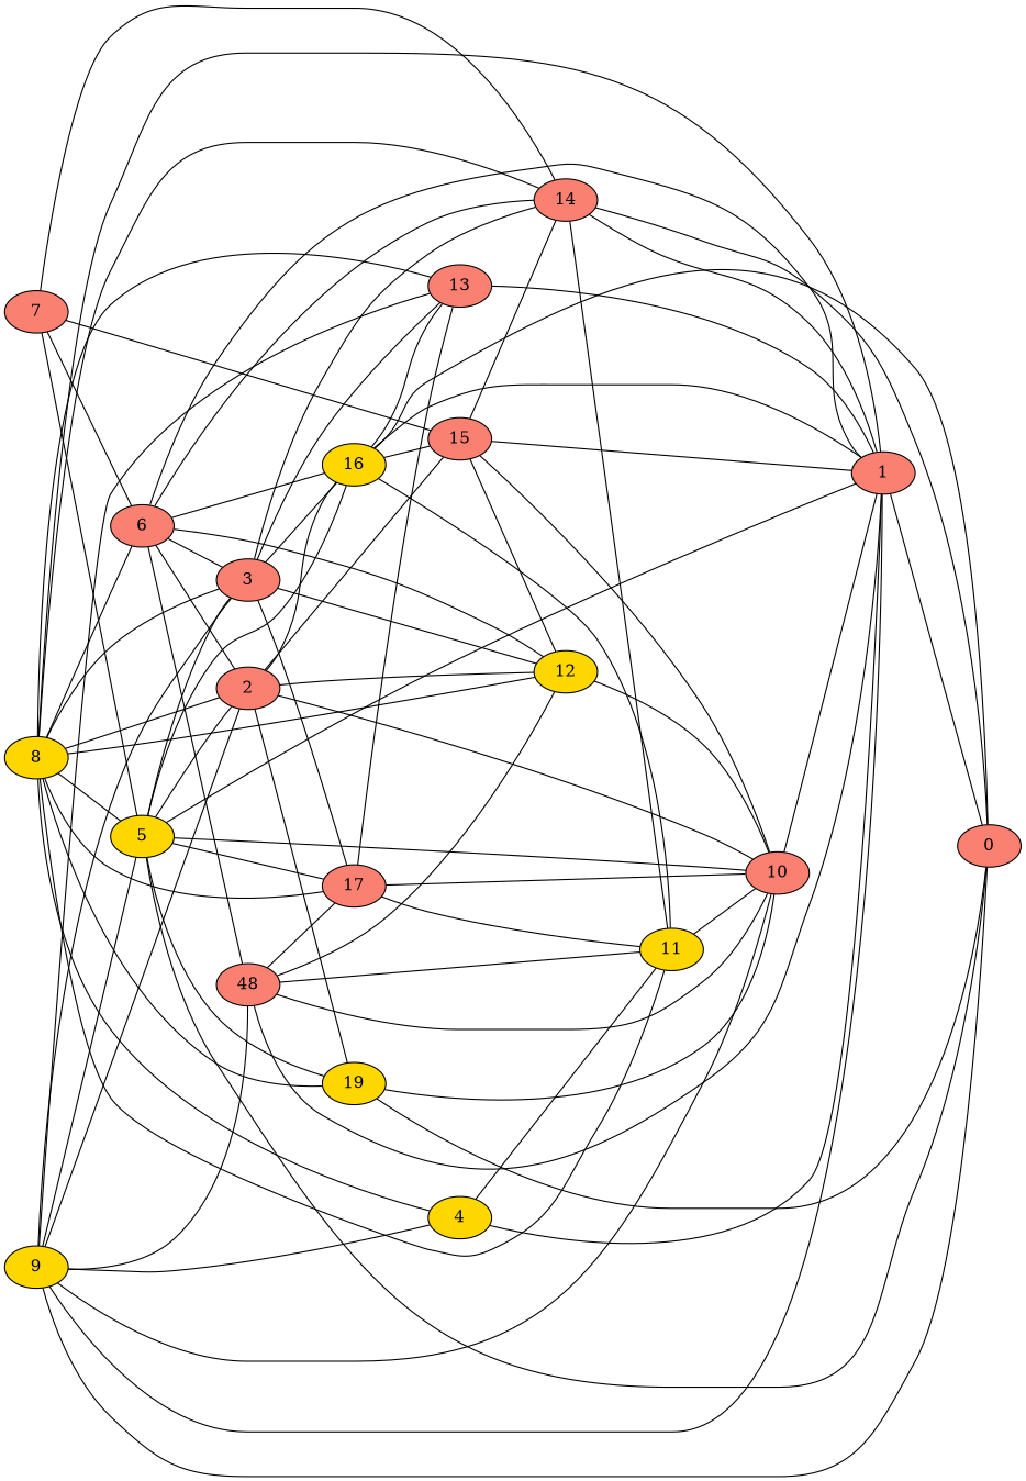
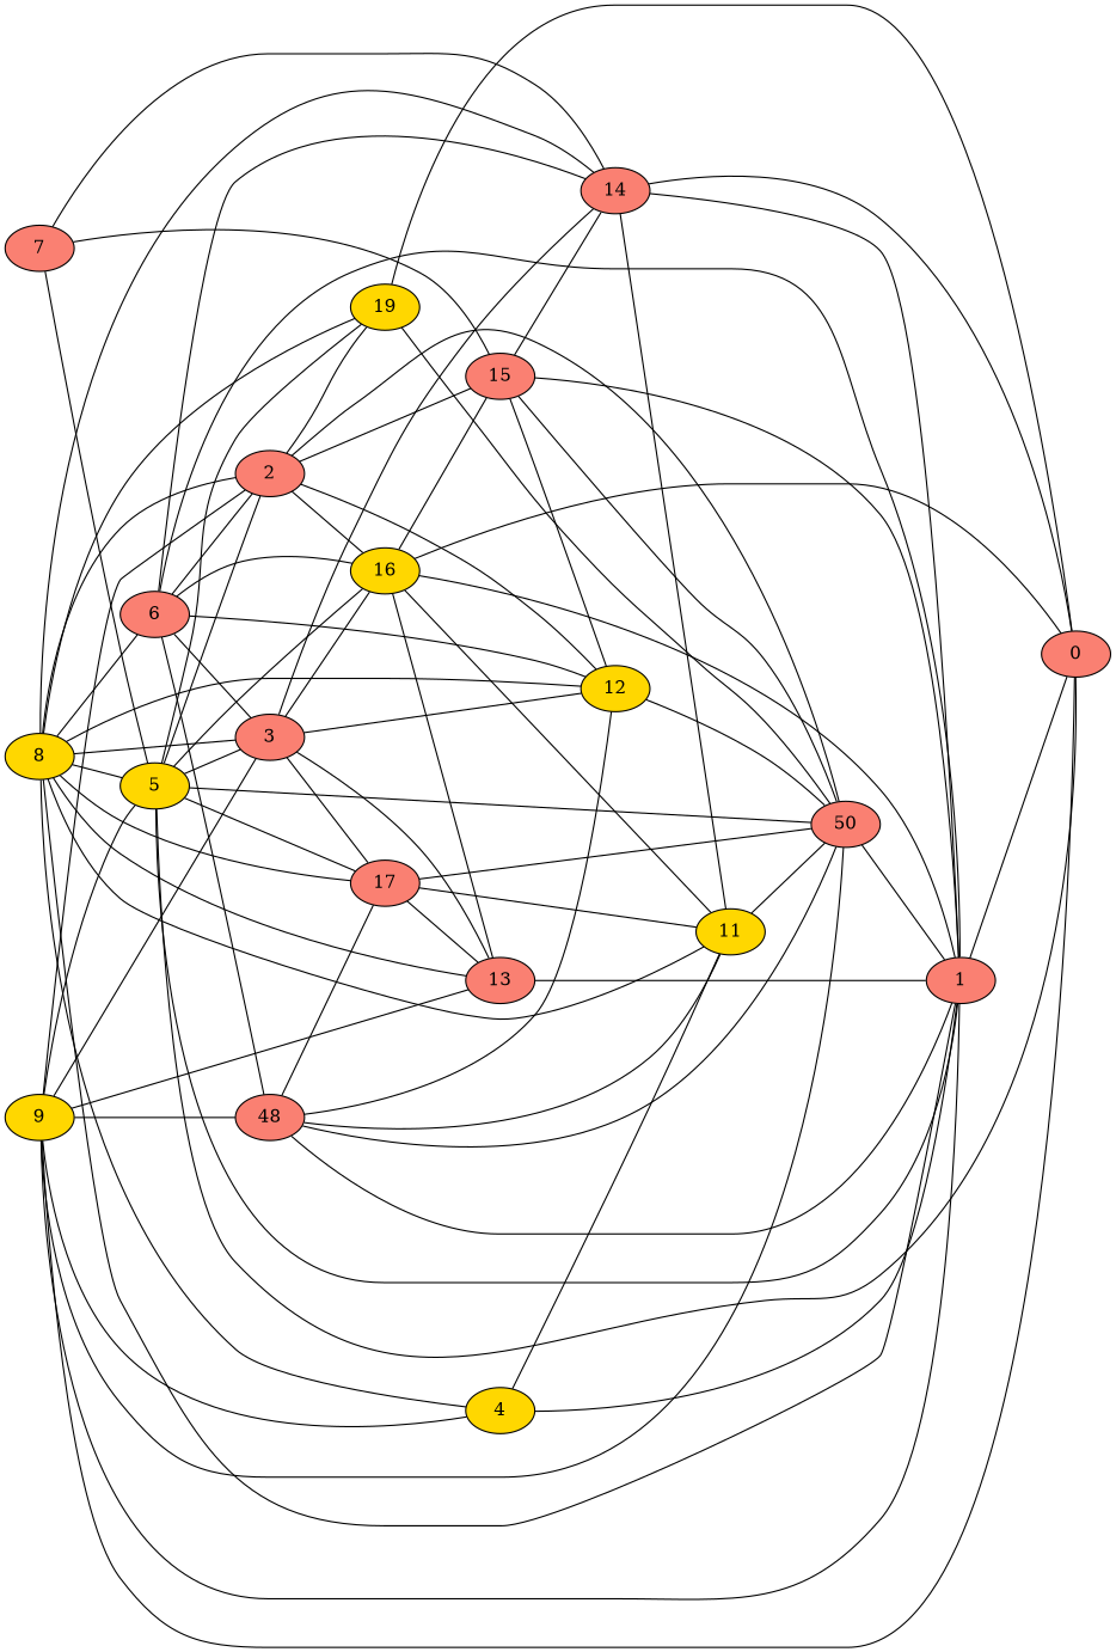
  digraph {
    rankdir=LR
    node [fillcolor=salmon style=filled]
    edge [color=black dir=none]
-   10
+   10 [label=50]
    1
    0
    2
    19 [fillcolor=gold]
    12 [fillcolor=gold]
    15
    16 [fillcolor=gold]
    7
    6
    14
    5 [fillcolor=gold]
    3
    n14 [label=48]
    11 [fillcolor=gold]
    17
    13
    8 [fillcolor=gold]
    4 [fillcolor=gold]
    9 [fillcolor=gold]
    subgraph sub_1 {
      10
      1
      0
      2
      19
      12
      15
      16
      7
      6
      14
      5
      3
      n14
      11
      17
      13
      8
      4
      9
    }
    10 -> 1
    1 -> 0
    2 -> 10
    2 -> 19
    2 -> 12
    2 -> 15
    2 -> 16
    19 -> 10
    19 -> 0
    12 -> 10
    15 -> 10
    15 -> 1
    15 -> 12
    15 -> 14
    16 -> 1
    16 -> 0
    16 -> 15
    16 -> 11
    16 -> 13
    7 -> 15
-   7 -> 6
    7 -> 14
    7 -> 5
    6 -> 1
    6 -> 2
    6 -> 12
    6 -> 16
    6 -> 14
    6 -> 3
    6 -> n14
    14 -> 1
    14 -> 0
    14 -> 11
    5 -> 10
    5 -> 1
    5 -> 0
    5 -> 2
    5 -> 19
    5 -> 16
    5 -> 3
    5 -> 17
    3 -> 12
    3 -> 16
    3 -> 14
    3 -> 17
    3 -> 13
    n14 -> 10
    n14 -> 1
    n14 -> 12
    n14 -> 11
    n14 -> 17
    11 -> 10
    17 -> 10
    17 -> 11
    17 -> 13
    13 -> 1
    8 -> 1
    8 -> 2
    8 -> 19
    8 -> 12
    8 -> 6
    8 -> 14
    8 -> 5
    8 -> 3
    8 -> 11
    8 -> 17
    8 -> 13
    8 -> 4
    4 -> 1
    4 -> 11
    9 -> 10
    9 -> 1
    9 -> 0
    9 -> 2
    9 -> 5
    9 -> 3
    9 -> n14
    9 -> 13
    9 -> 4
  }
